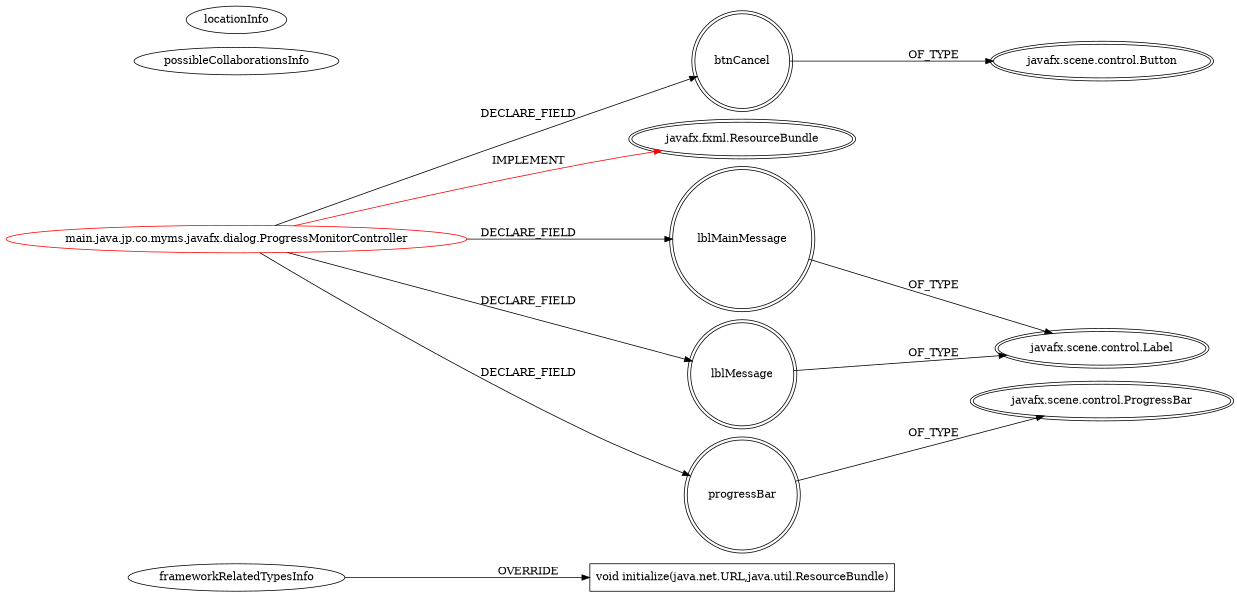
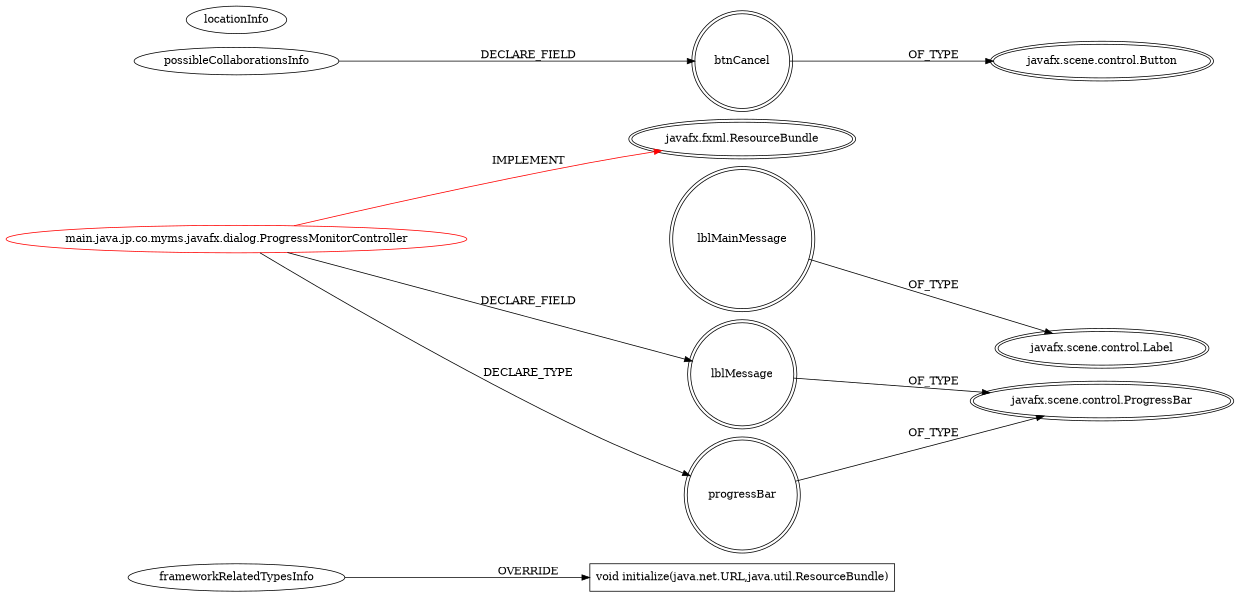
  digraph {
    rankdir=LR
    node [isFrameworkType=true vertexType=FIELD_DECLARATION peripheries=2]
    frameworkRelatedTypesInfo [0="javafx.fxml.Initializable" isFrameworkType="" vertexType="" peripheries=""]
    n2 [isFrameworkType=false label="void initialize(java.net.URL,java.util.ResourceBundle)" shape=box vertexType=OVERRIDING_METHOD_DECLARATION peripheries=""]
    possibleCollaborationsInfo [isFrameworkType="" vertexType="" peripheries=""]
    locationInfo [contextSignature=ProgressMonitorController filePath="/miya-masa-java-fx/java-fx-master/javafx_common_ui/src/main/java/jp/co/myms/javafx/dialog/ProgressMonitorController.java" graphId=3638 projectName="miya-masa-java-fx" isFrameworkType="" vertexType="" peripheries=""]
    n5 [color=red isFrameworkType=false label="main.java.jp.co.myms.javafx.dialog.ProgressMonitorController" vertexType=ROOT_CLIENT_CLASS_DECLARATION peripheries=""]
    n6 [label="javafx.fxml.ResourceBundle" vertexType=FRAMEWORK_INTERFACE_TYPE]
    n7 [label=btnCancel shape=circle]
    n8 [label=lblMainMessage shape=circle]
    n9 [label=lblMessage shape=circle]
    n10 [label=progressBar shape=circle]
    n11 [label="javafx.scene.control.Button" vertexType=FRAMEWORK_CLASS_TYPE]
    n12 [label="javafx.scene.control.Label" vertexType=FRAMEWORK_CLASS_TYPE]
    n13 [label="javafx.scene.control.ProgressBar" vertexType=FRAMEWORK_CLASS_TYPE]
    frameworkRelatedTypesInfo -> n2 [label=OVERRIDE]
    n5 -> n6 [color=red label=IMPLEMENT]
-   n5 -> n7 [label=DECLARE_FIELD]
-   n5 -> n8 [label=DECLARE_FIELD]
+   possibleCollaborationsInfo -> n7 [label=DECLARE_FIELD]
    n5 -> n9 [label=DECLARE_FIELD]
-   n5 -> n10 [label=DECLARE_FIELD]
+   n5 -> n10 [label=DECLARE_TYPE]
    n7 -> n11 [label=OF_TYPE]
    n8 -> n12 [label=OF_TYPE]
-   n9 -> n12 [label=OF_TYPE]
+   n9 -> n13 [label=OF_TYPE]
    n10 -> n13 [label=OF_TYPE]
  }
